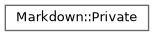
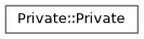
  digraph {
    rankdir=TB
-   n1 [color=grey40 fillcolor=white fontname=Helvetica fontsize=10 height=0.2 label="Markdown::Private" shape=box style=filled width=0.4]
+   n1 [color=grey40 fillcolor=white fontname=Helvetica fontsize=10 height=0.2 label="Private::Private" shape=box style=filled width=0.4]
  }
